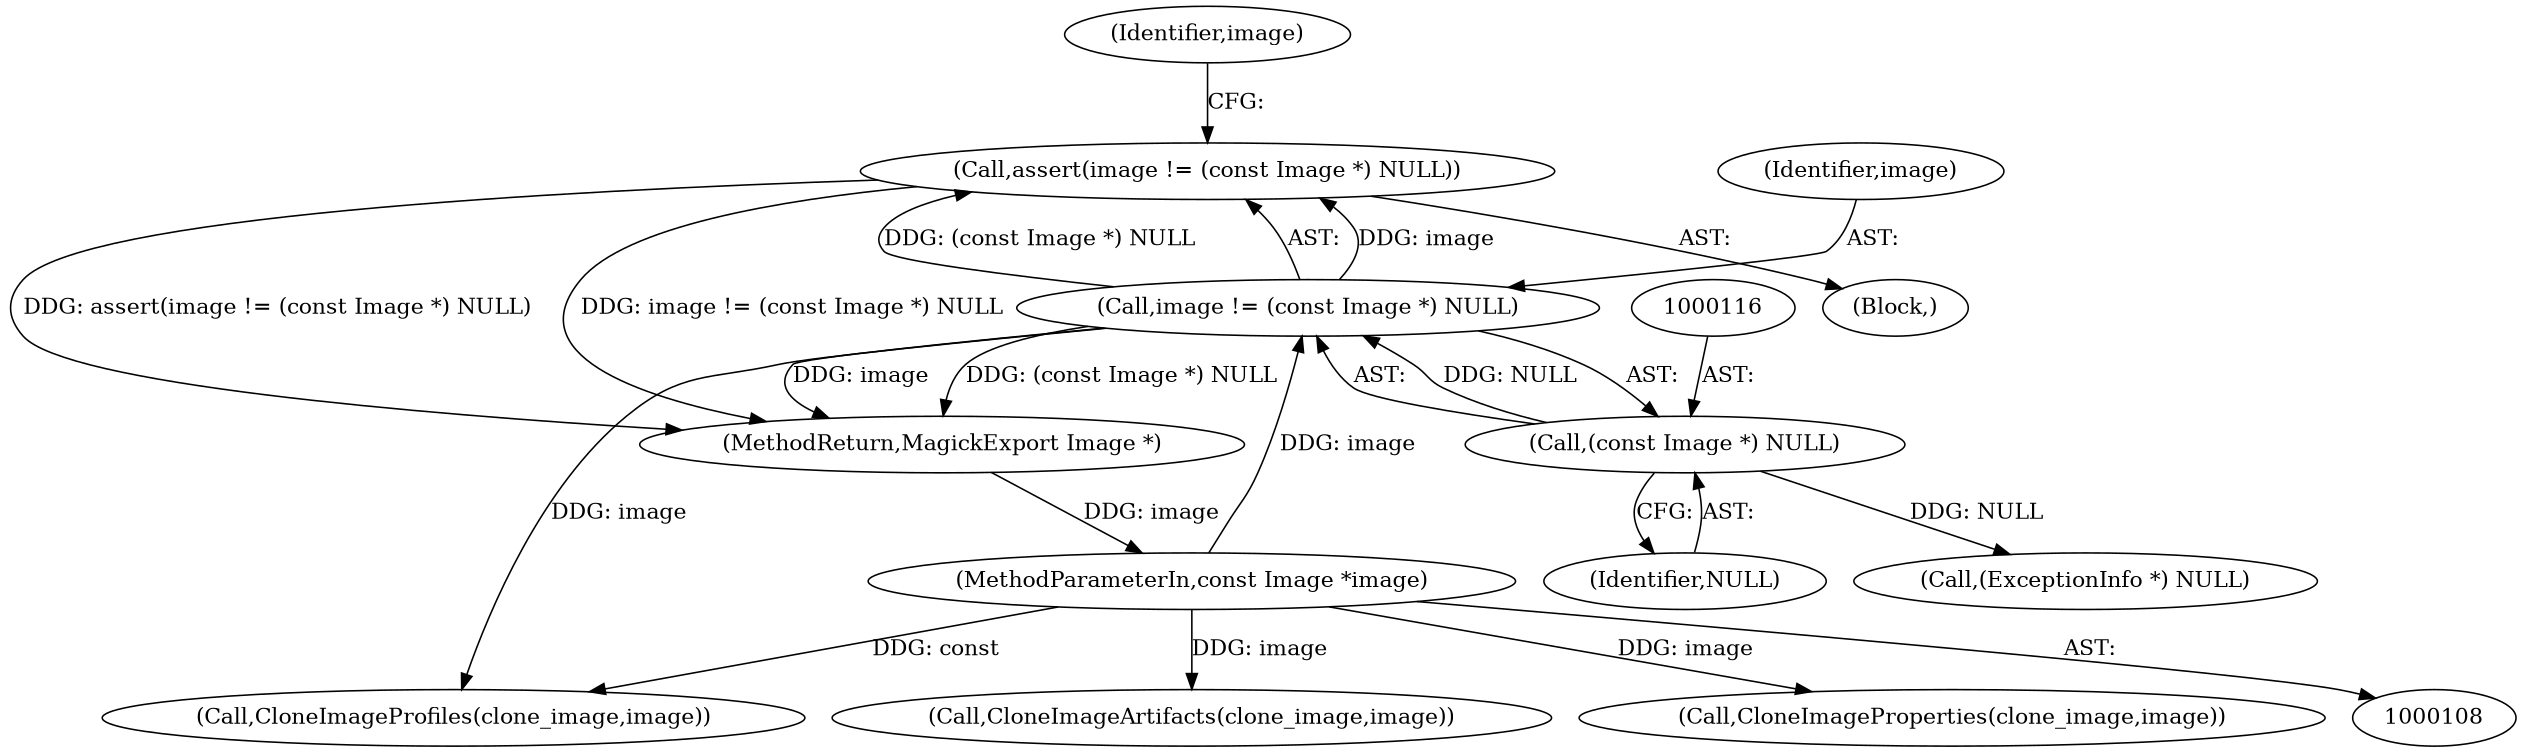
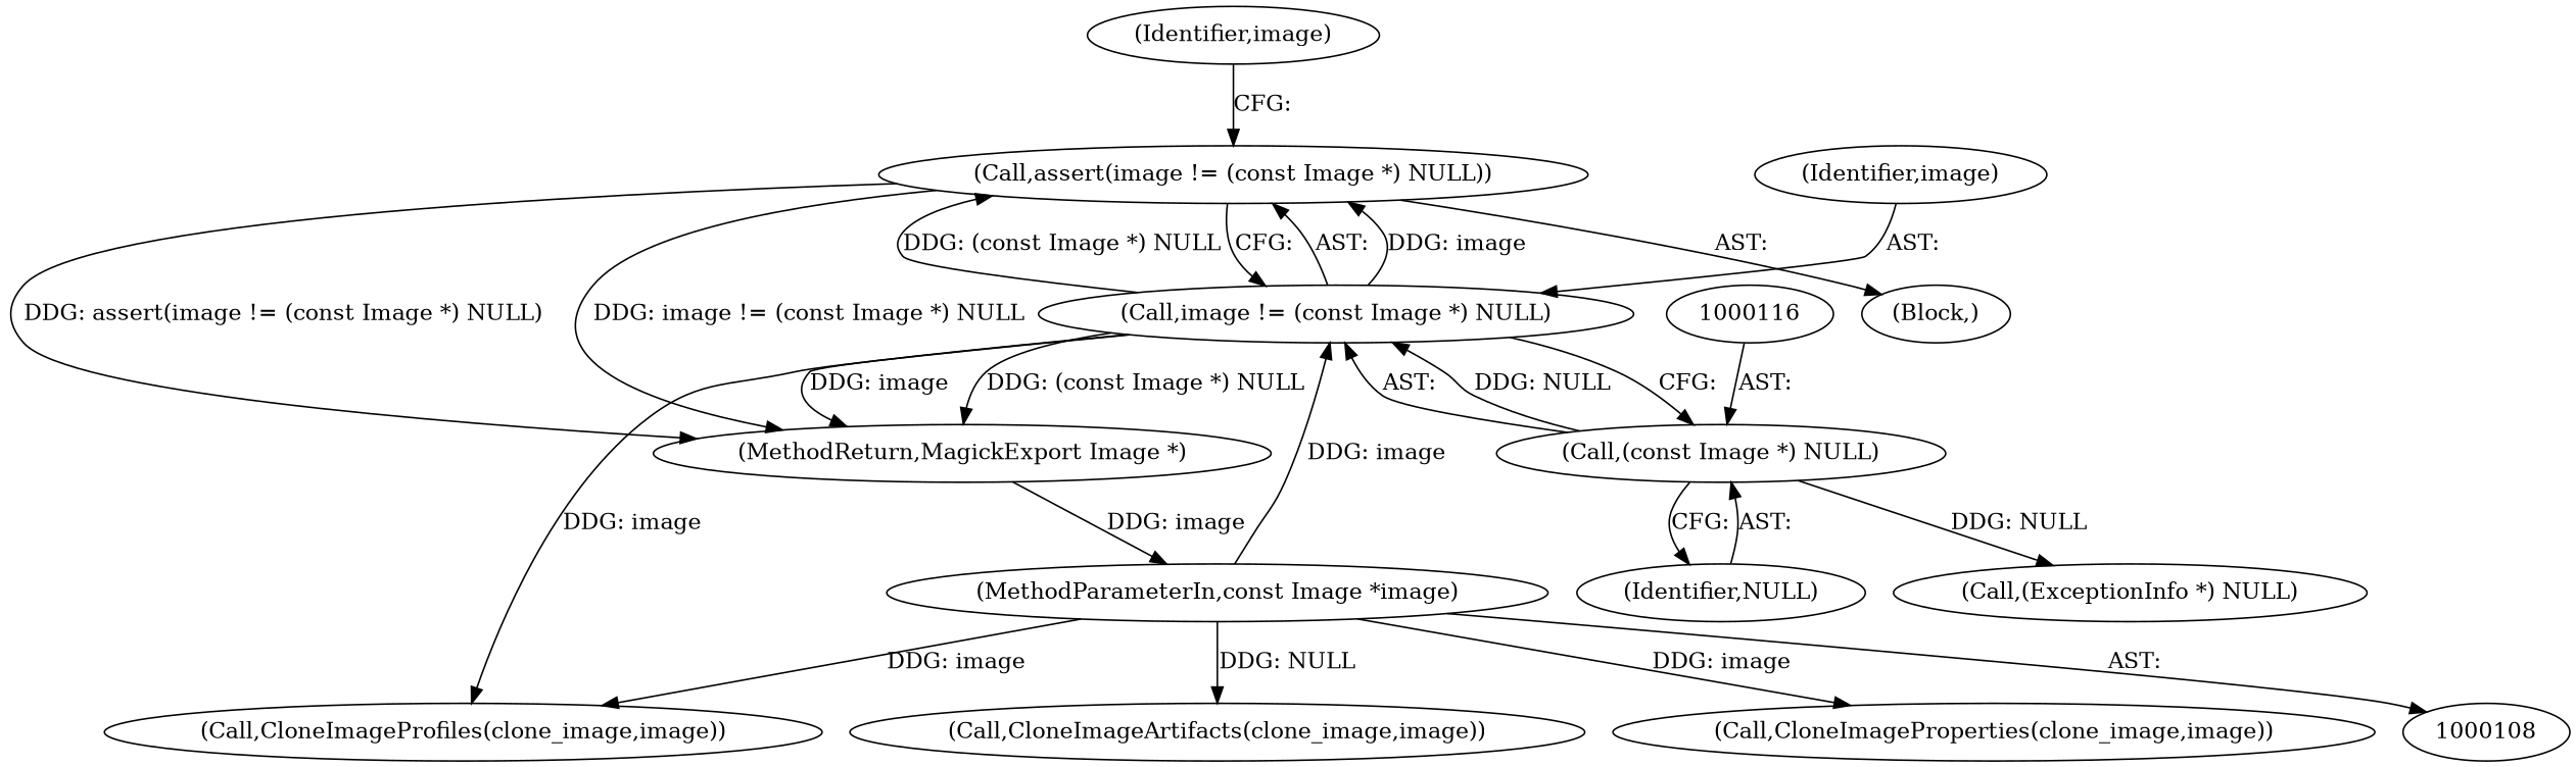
  digraph {
    n1 [label="(Call,assert(image != (const Image *) NULL))"]
    n2 [label="(Call,image != (const Image *) NULL)"]
    n3 [label="(MethodReturn,MagickExport Image *)"]
    n4 [label="(Block,)"]
    n5 [label="(Call,(const Image *) NULL)"]
    n6 [label="(Call,CloneImageProfiles(clone_image,image))"]
    n7 [label="(MethodParameterIn,const Image *image)"]
    n8 [label="(Identifier,NULL)"]
    n9 [label="(Call,(ExceptionInfo *) NULL)"]
    n10 [label="(Call,CloneImageArtifacts(clone_image,image))"]
    n11 [label="(Call,CloneImageProperties(clone_image,image))"]
    n12 [label=1000108]
    n13 [label="(Identifier,image)"]
    n14 [label="(Identifier,image)"]
    1000116
+   n1 -> n2 [label="CFG: "]
    n1 -> n3 [label="DDG: assert(image != (const Image *) NULL)"]
    n1 -> n3 [label="DDG: image != (const Image *) NULL"]
    n1 -> n4 [label="AST: "]
    n2 -> n1 [label="AST: "]
    n2 -> n1 [label="DDG: image"]
    n2 -> n1 [label="DDG: (const Image *) NULL"]
    n2 -> n3 [label="DDG: image"]
    n2 -> n3 [label="DDG: (const Image *) NULL"]
-   n2 -> n5 [label="AST: "]
+   n2 -> n5 [label="CFG: "]
    n2 -> n6 [label="DDG: image"]
    n3 -> n7 [label="DDG: image"]
    n5 -> n2 [label="AST: "]
    n5 -> n2 [label="DDG: NULL"]
    n5 -> n8 [label="CFG: "]
    n5 -> n9 [label="DDG: NULL"]
    n7 -> n2 [label="DDG: image"]
-   n7 -> n6 [label="DDG: const"]
-   n7 -> n10 [label="DDG: image"]
+   n7 -> n6 [label="DDG: image"]
+   n7 -> n10 [label="DDG: NULL"]
    n7 -> n11 [label="DDG: image"]
    n7 -> n12 [label="AST: "]
    n8 -> n5 [label="AST: "]
    n13 -> n2 [label="AST: "]
    n14 -> n1 [label="CFG: "]
    1000116 -> n5 [label="AST: "]
  }
